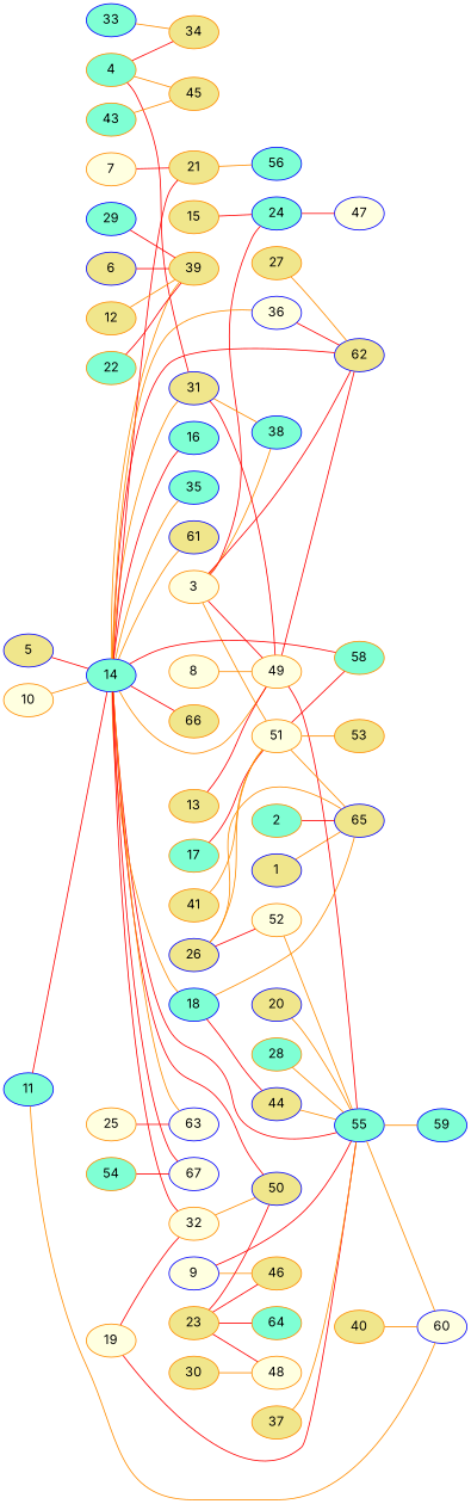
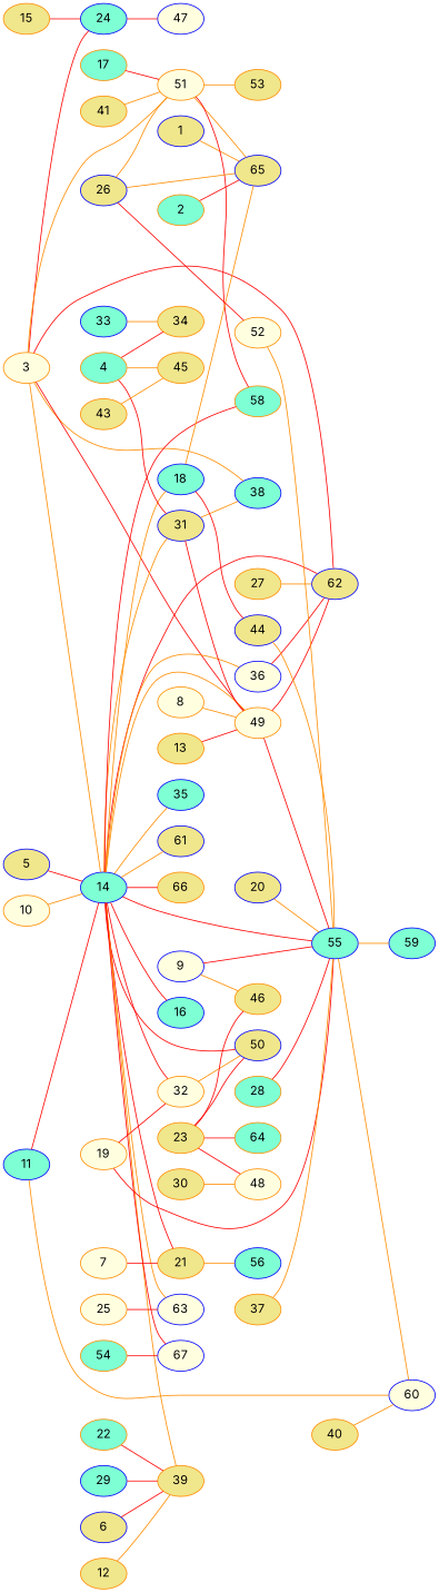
  graph {
    fontname=Inter
    rankdir=LR
    node [color=darkorange fillcolor=khaki fontname=Inter style=filled]
    edge [color=red fontname=Inter weight=1.0]
    1 [color=blue]
    65 [color=blue]
    2 [fillcolor=aquamarine]
    3 [fillcolor=lightyellow]
    14 [color=blue fillcolor=aquamarine]
    24 [color=blue fillcolor=aquamarine]
    38 [color=blue fillcolor=aquamarine]
    49 [fillcolor=lightyellow]
    51 [fillcolor=lightyellow]
    62 [color=blue]
    31 [color=blue]
    39
    21
    55 [color=blue fillcolor=aquamarine]
    16 [color=blue fillcolor=aquamarine]
    18 [color=blue fillcolor=aquamarine]
    32 [fillcolor=lightyellow]
    35 [color=blue fillcolor=aquamarine]
    36 [color=blue fillcolor=lightyellow]
    50 [color=blue]
    58 [fillcolor=aquamarine]
    61 [color=blue]
    63 [color=blue fillcolor=lightyellow]
    66
    67 [color=blue fillcolor=lightyellow]
    47 [color=blue fillcolor=lightyellow]
    53
    4 [fillcolor=aquamarine]
    34
    45
    5 [color=blue]
    6 [color=blue]
    7 [fillcolor=lightyellow]
    56 [color=blue fillcolor=aquamarine]
    8 [fillcolor=lightyellow]
    9 [color=blue fillcolor=lightyellow]
    46
    60 [color=blue fillcolor=lightyellow]
    59 [color=blue fillcolor=aquamarine]
    10 [fillcolor=lightyellow]
    11 [color=blue fillcolor=aquamarine]
    12
    13
    44 [color=blue]
    15
    17 [fillcolor=aquamarine]
    19 [fillcolor=lightyellow]
    20 [color=blue]
    22 [fillcolor=aquamarine]
    23
    48 [fillcolor=lightyellow]
    64 [fillcolor=aquamarine]
    25 [fillcolor=lightyellow]
    26 [color=blue]
    52 [fillcolor=lightyellow]
    27
    28 [fillcolor=aquamarine]
    29 [color=blue fillcolor=aquamarine]
    30
    33 [color=blue fillcolor=aquamarine]
    37
    40
    41
-   43 [fillcolor=aquamarine]
+   43
    54 [fillcolor=aquamarine]
    1 -- 65 [color=darkorange]
    2 -- 65
+   3 -- 14 [color=darkorange]
    3 -- 24
    3 -- 38 [color=darkorange]
    3 -- 49
    3 -- 51 [color=darkorange]
    3 -- 62
    14 -- 49 [color=darkorange]
    14 -- 62
    14 -- 31 [color=darkorange]
    14 -- 39 [color=darkorange]
    14 -- 21
    14 -- 55
    14 -- 16
    14 -- 18 [color=darkorange]
    14 -- 32
    14 -- 35 [color=darkorange]
    14 -- 36 [color=darkorange]
    14 -- 50
    14 -- 58
    14 -- 61 [color=darkorange]
    14 -- 63 [color=darkorange]
    14 -- 66
    14 -- 67
    24 -- 47
    49 -- 62
    49 -- 55
    51 -- 65 [color=darkorange]
    51 -- 58
    51 -- 53 [color=darkorange]
    31 -- 38 [color=darkorange]
    31 -- 49
    21 -- 56 [color=darkorange]
    55 -- 60 [color=darkorange]
    55 -- 59 [color=darkorange]
    18 -- 65 [color=darkorange]
    18 -- 44
    32 -- 50 [color=darkorange]
    36 -- 62
    4 -- 31
    4 -- 34
    4 -- 45 [color=darkorange]
    5 -- 14
    6 -- 39
    7 -- 21
    8 -- 49 [color=darkorange]
    9 -- 55
    9 -- 46 [color=darkorange]
    10 -- 14 [color=darkorange]
    11 -- 14
    11 -- 60 [color=darkorange]
    12 -- 39 [color=darkorange]
    13 -- 49
    44 -- 55 [color=darkorange]
    15 -- 24
    17 -- 51
    19 -- 55
    19 -- 32
    20 -- 55 [color=darkorange]
    22 -- 39
    23 -- 50
    23 -- 46
    23 -- 48
    23 -- 64
    25 -- 63
    26 -- 65 [color=darkorange]
    26 -- 51 [color=darkorange]
    26 -- 52
    52 -- 55 [color=darkorange]
    27 -- 62 [color=darkorange]
-   28 -- 55 [color=darkorange]
+   28 -- 55
    29 -- 39
    30 -- 48 [color=darkorange]
    33 -- 34 [color=darkorange]
    37 -- 55 [color=darkorange]
    40 -- 60 [color=darkorange]
    41 -- 51 [color=darkorange]
    43 -- 45 [color=darkorange]
    54 -- 67
  }
